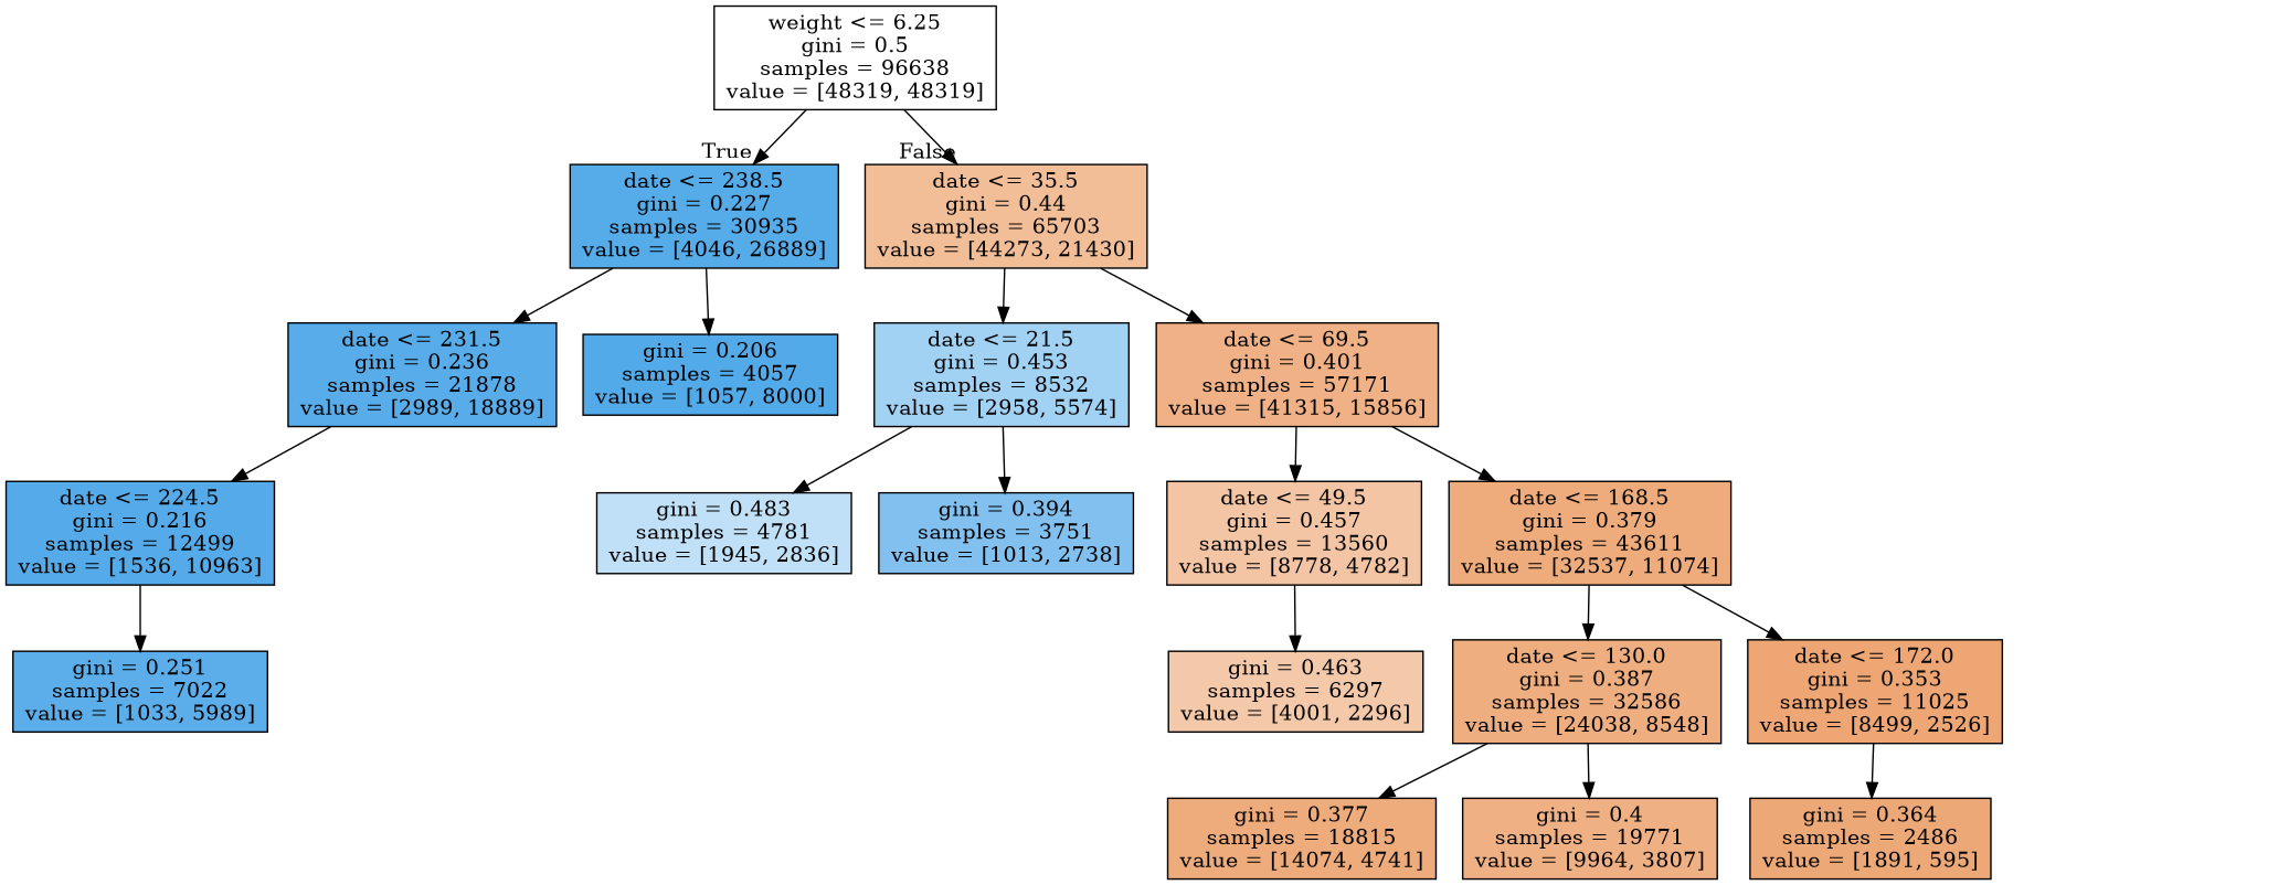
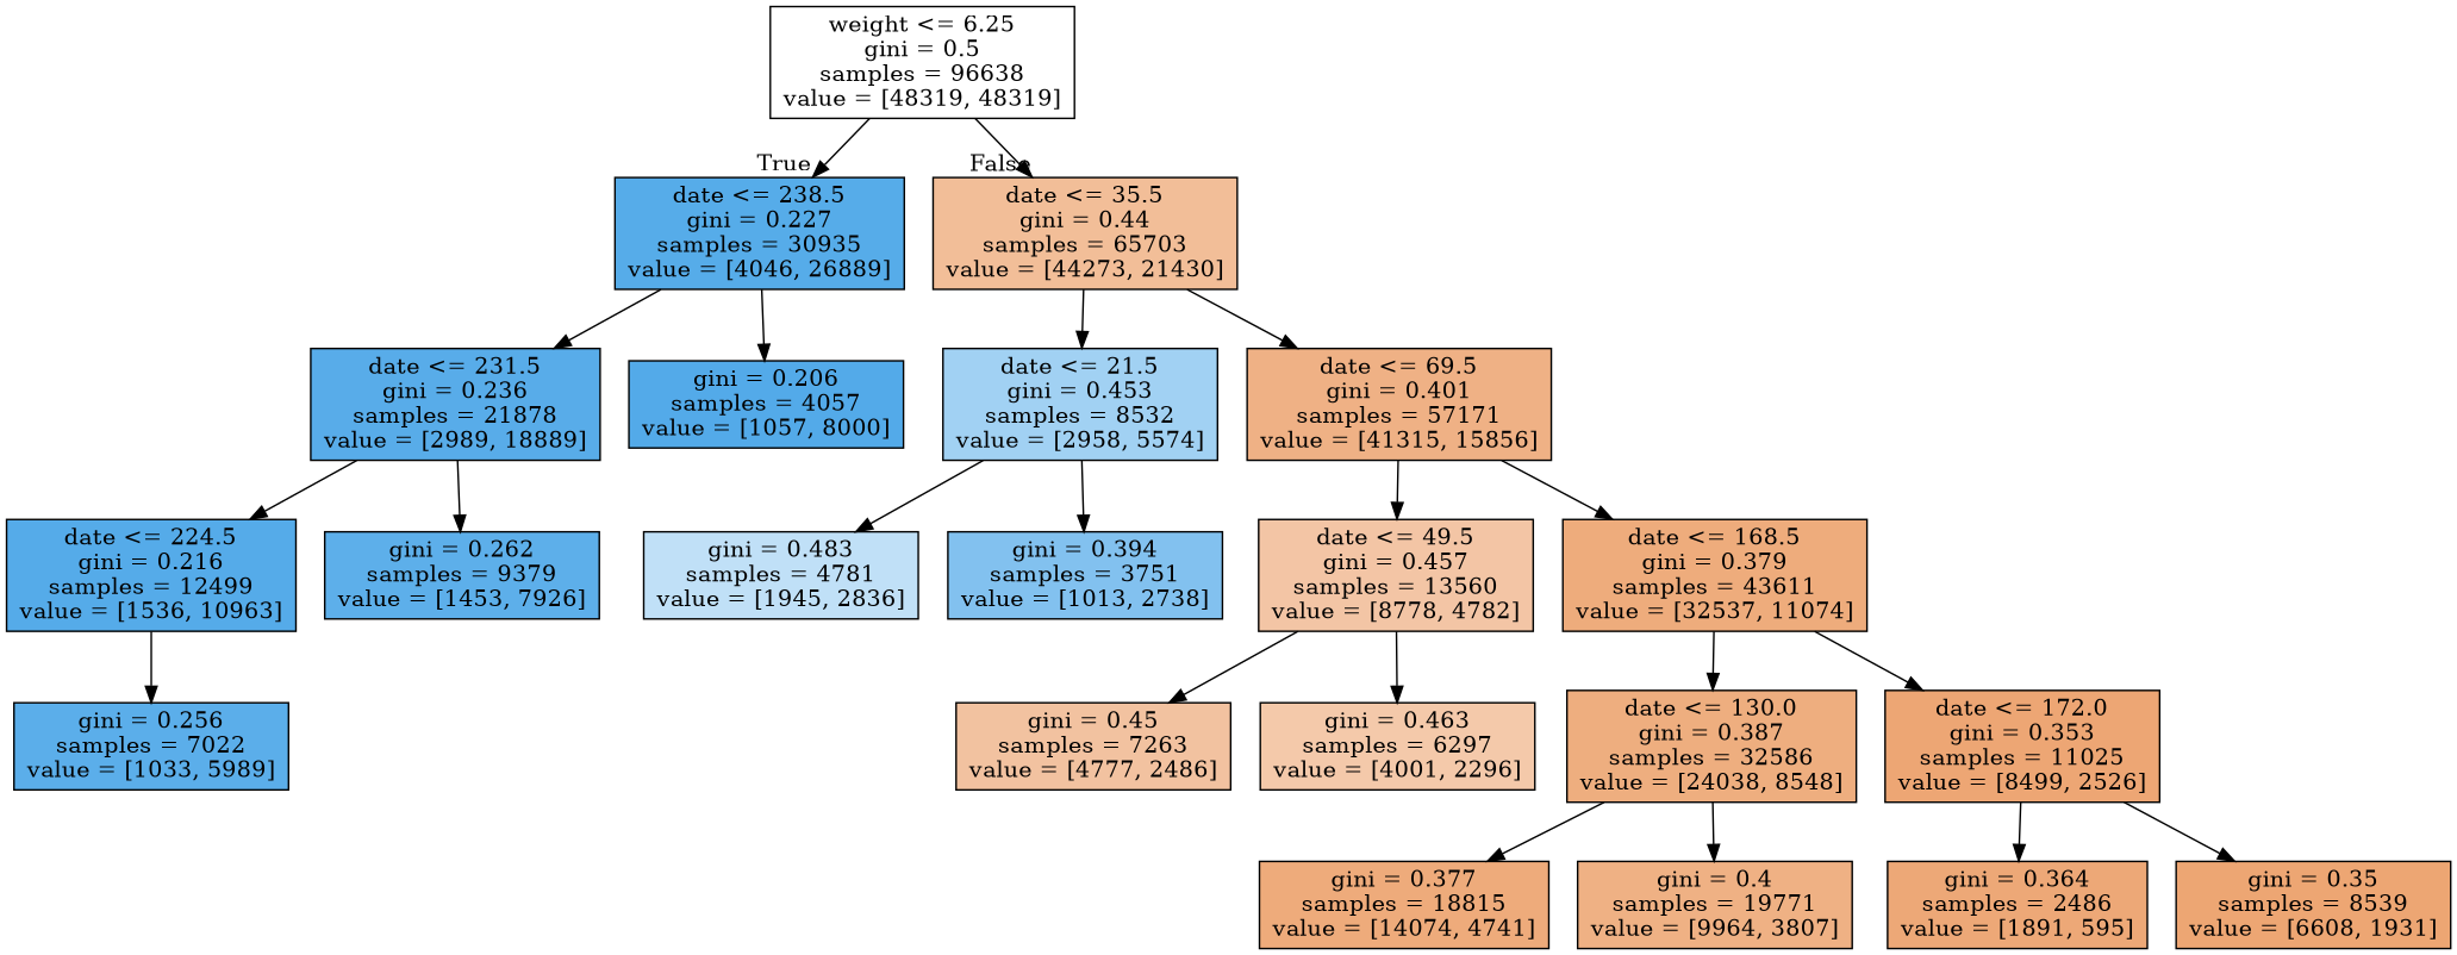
  digraph {
    node [color=black shape=box style=filled]
    n1 [fillcolor="#e5813900" label="weight <= 6.25\ngini = 0.5\nsamples = 96638\nvalue = [48319, 48319]"]
    n2 [fillcolor="#399de5d9" label="date <= 238.5\ngini = 0.227\nsamples = 30935\nvalue = [4046, 26889]"]
    n3 [fillcolor="#e5813984" label="date <= 35.5\ngini = 0.44\nsamples = 65703\nvalue = [44273, 21430]"]
    n4 [fillcolor="#399de5d7" label="date <= 231.5\ngini = 0.236\nsamples = 21878\nvalue = [2989, 18889]"]
    n5 [fillcolor="#399de5dd" label="gini = 0.206\nsamples = 4057\nvalue = [1057, 8000]"]
    n6 [fillcolor="#399de578" label="date <= 21.5\ngini = 0.453\nsamples = 8532\nvalue = [2958, 5574]"]
    n7 [fillcolor="#e581399d" label="date <= 69.5\ngini = 0.401\nsamples = 57171\nvalue = [41315, 15856]"]
    n8 [fillcolor="#399de5db" label="date <= 224.5\ngini = 0.216\nsamples = 12499\nvalue = [1536, 10963]"]
-   n10 [fillcolor="#399de5d3" label="gini = 0.251\nsamples = 7022\nvalue = [1033, 5989]"]
+   n9 [fillcolor="#399de5d0" label="gini = 0.262\nsamples = 9379\nvalue = [1453, 7926]"]
+   n10 [fillcolor="#399de5d3" label="gini = 0.256\nsamples = 7022\nvalue = [1033, 5989]"]
    n11 [fillcolor="#399de550" label="gini = 0.483\nsamples = 4781\nvalue = [1945, 2836]"]
    n12 [fillcolor="#399de5a1" label="gini = 0.394\nsamples = 3751\nvalue = [1013, 2738]"]
    n13 [fillcolor="#e5813974" label="date <= 49.5\ngini = 0.457\nsamples = 13560\nvalue = [8778, 4782]"]
    n14 [fillcolor="#e58139a8" label="date <= 168.5\ngini = 0.379\nsamples = 43611\nvalue = [32537, 11074]"]
+   n15 [fillcolor="#e581397a" label="gini = 0.45\nsamples = 7263\nvalue = [4777, 2486]"]
    n16 [fillcolor="#e581396d" label="gini = 0.463\nsamples = 6297\nvalue = [4001, 2296]"]
    n17 [fillcolor="#e58139a4" label="date <= 130.0\ngini = 0.387\nsamples = 32586\nvalue = [24038, 8548]"]
    n18 [fillcolor="#e58139b3" label="date <= 172.0\ngini = 0.353\nsamples = 11025\nvalue = [8499, 2526]"]
    n19 [fillcolor="#e58139a9" label="gini = 0.377\nsamples = 18815\nvalue = [14074, 4741]"]
    n20 [fillcolor="#e581399e" label="gini = 0.4\nsamples = 19771\nvalue = [9964, 3807]"]
    n21 [fillcolor="#e58139af" label="gini = 0.364\nsamples = 2486\nvalue = [1891, 595]"]
+   n22 [fillcolor="#e58139b4" label="gini = 0.35\nsamples = 8539\nvalue = [6608, 1931]"]
    n1 -> n2 [headlabel=True labelangle=45 labeldistance=2.5]
    n1 -> n3 [headlabel=False labelangle=-45 labeldistance=2.5]
    n2 -> n4
    n2 -> n5
    n3 -> n6
    n3 -> n7
    n4 -> n8
+   n4 -> n9
    n6 -> n11
    n6 -> n12
    n7 -> n13
    n7 -> n14
    n8 -> n10
+   n13 -> n15
    n13 -> n16
    n14 -> n17
    n14 -> n18
    n17 -> n19
    n17 -> n20
    n18 -> n21
+   n18 -> n22
  }
